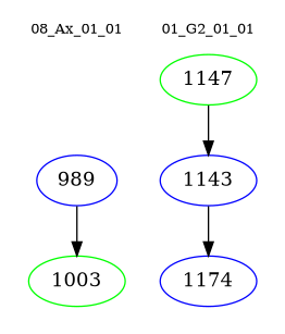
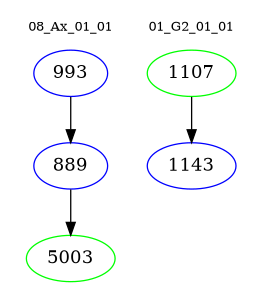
  digraph {
    node [color=blue]
    edge [color=black]
-   n2 [label=989]
-   n3 [color=green label=1003]
+   n1 [label=993]
+   n2 [label=889]
+   n3 [color=green label=5003]
    n4 [label=1143]
-   n5 [color=green label=1147]
-   n6 [label=1174]
+   n5 [color=green label=1107]
    subgraph cluster_1 {
      color=white
      fontsize=10
      label="08_Ax_01_01"
+     n1
      n2
      n3
    }
    subgraph cluster_2 {
      color=white
      fontsize=10
      label="01_G2_01_01"
      n4
      n5
-     n6
    }
+   n1 -> n2
    n2 -> n3
-   n4 -> n6
    n5 -> n4
  }
